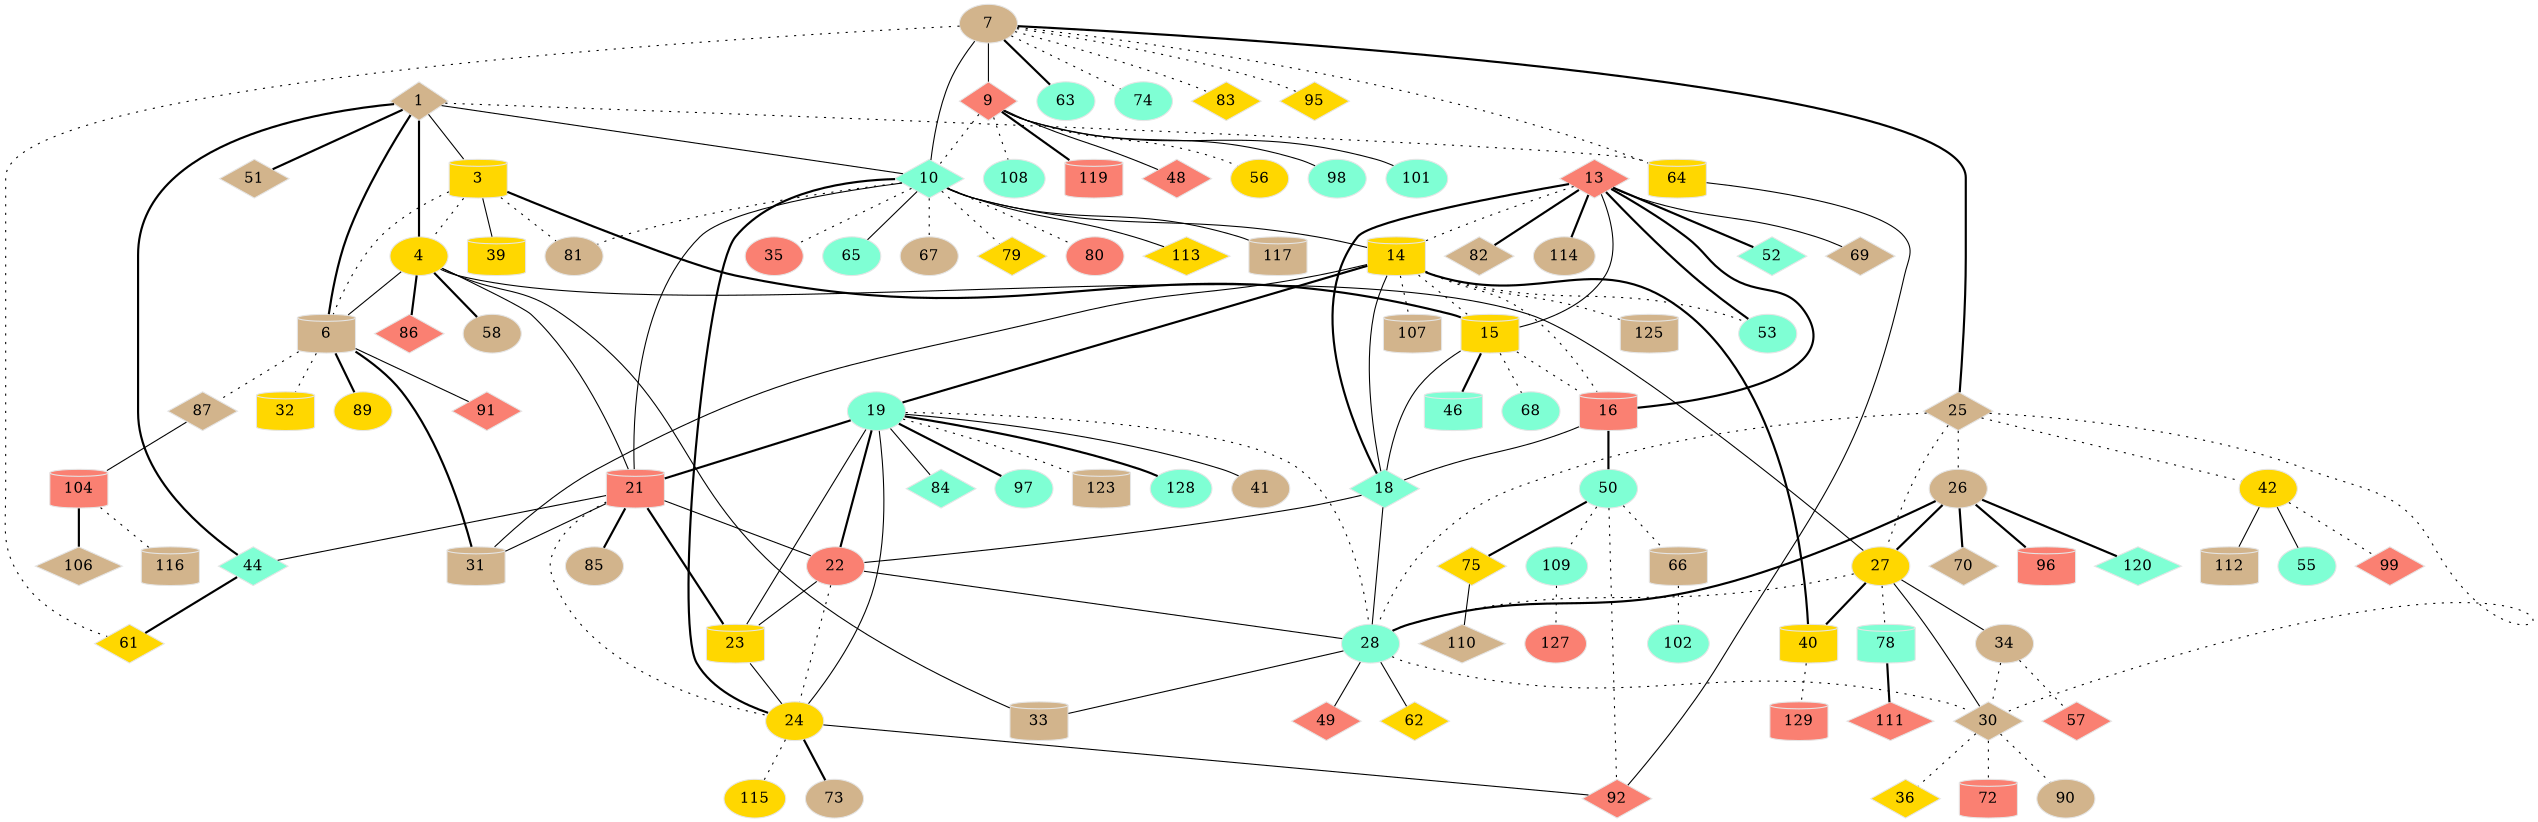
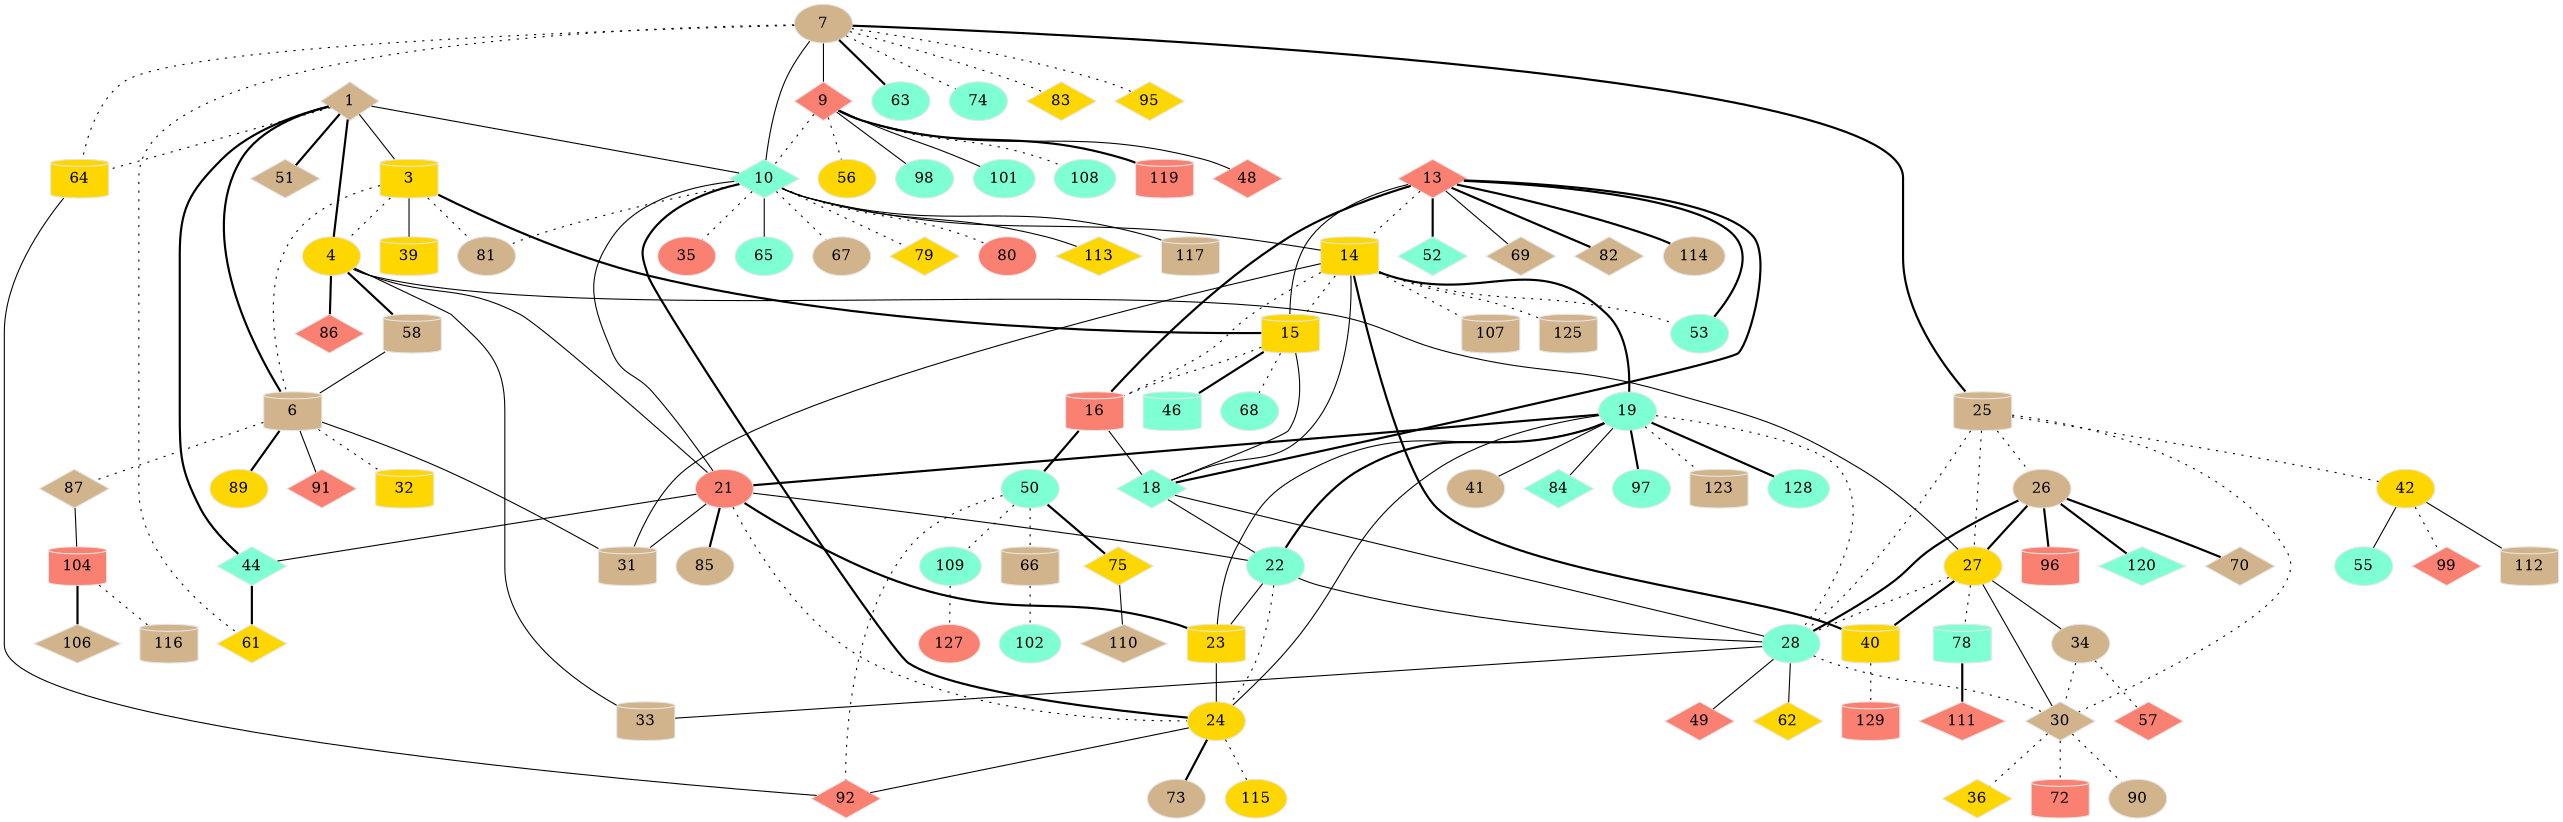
  graph {
    node [color=gray90 fillcolor=tan shape=ellipse style=filled]
    edge [style=dotted]
    1 [shape=diamond super="+2"]
    3 [fillcolor=gold shape=cylinder super="+93"]
    4 [fillcolor=gold super="+5"]
    6 [shape=cylinder super="+103"]
    10 [fillcolor=aquamarine shape=diamond super="+11"]
    44 [fillcolor=aquamarine shape=diamond]
    51 [shape=diamond]
    64 [fillcolor=gold shape=cylinder]
    15 [fillcolor=gold shape=cylinder super="+45"]
    39 [fillcolor=gold shape=cylinder]
    81
-   21 [fillcolor=salmon shape=cylinder super="+47"]
+   21 [fillcolor=salmon super="+47"]
    27 [fillcolor=gold super="+29"]
    33 [shape=cylinder super="+105"]
-   58
+   58 [shape=cylinder]
    86 [fillcolor=salmon shape=diamond]
    31 [shape=cylinder]
    32 [fillcolor=gold shape=cylinder]
    87 [shape=diamond super="+100"]
    89 [fillcolor=gold]
    91 [fillcolor=salmon shape=diamond]
    14 [fillcolor=gold shape=cylinder super="+37"]
    24 [fillcolor=gold super="+60"]
    35 [fillcolor=salmon]
    65 [fillcolor=aquamarine]
    67
    79 [fillcolor=gold shape=diamond]
    80 [fillcolor=salmon]
    113 [fillcolor=gold shape=diamond super="+121"]
    117 [shape=cylinder]
    61 [fillcolor=gold shape=diamond super="+76"]
    92 [fillcolor=salmon shape=diamond super="+124"]
    16 [fillcolor=salmon shape=cylinder super="+38"]
    18 [fillcolor=aquamarine shape=diamond]
    46 [fillcolor=aquamarine shape=cylinder]
    68 [fillcolor=aquamarine]
-   22 [fillcolor=salmon super="+126"]
+   22 [fillcolor=aquamarine super="+126"]
    23 [fillcolor=gold shape=cylinder]
    85
    40 [fillcolor=gold shape=cylinder super="+43"]
    28 [fillcolor=aquamarine super="+77"]
    30 [shape=diamond super="+71"]
    34 [super="+94"]
    78 [fillcolor=aquamarine shape=cylinder]
    104 [fillcolor=salmon shape=cylinder]
    7 [super="+8"]
    9 [fillcolor=salmon shape=diamond super="+12"]
-   25 [shape=diamond]
+   25 [shape=cylinder]
    63 [fillcolor=aquamarine]
    74 [fillcolor=aquamarine]
    83 [fillcolor=gold shape=diamond]
    95 [fillcolor=gold shape=diamond]
    48 [fillcolor=salmon shape=diamond super="+118"]
    56 [fillcolor=gold]
    98 [fillcolor=aquamarine]
    101 [fillcolor=aquamarine]
    108 [fillcolor=aquamarine]
    119 [fillcolor=salmon shape=cylinder]
    26 [super="+59"]
    42 [fillcolor=gold super="+88"]
    53 [fillcolor=aquamarine]
    19 [fillcolor=aquamarine super="+20"]
    107 [shape=cylinder]
    125 [shape=cylinder]
    73
    115 [fillcolor=gold]
    13 [fillcolor=salmon shape=diamond super="+17"]
    52 [fillcolor=aquamarine shape=diamond]
    69 [shape=diamond]
    82 [shape=diamond]
    114
    50 [fillcolor=aquamarine super="+54"]
    41
    84 [fillcolor=aquamarine shape=diamond]
    97 [fillcolor=aquamarine]
    123 [shape=cylinder]
    128 [fillcolor=aquamarine]
    129 [fillcolor=salmon shape=cylinder]
    66 [shape=cylinder]
    75 [fillcolor=gold shape=diamond]
    109 [fillcolor=aquamarine]
    49 [fillcolor=salmon shape=diamond]
    62 [fillcolor=gold shape=diamond]
    70 [shape=diamond]
    96 [fillcolor=salmon shape=cylinder]
    120 [fillcolor=aquamarine shape=diamond]
    36 [fillcolor=gold shape=diamond super="+122"]
    72 [fillcolor=salmon shape=cylinder]
    90
    55 [fillcolor=aquamarine]
    99 [fillcolor=salmon shape=diamond]
    112 [shape=cylinder]
    57 [fillcolor=salmon shape=diamond]
    111 [fillcolor=salmon shape=diamond]
    102 [fillcolor=aquamarine]
    110 [shape=diamond]
    127 [fillcolor=salmon]
    106 [shape=diamond]
    116 [shape=cylinder]
    1 -- 3 [style=solid weight=2]
    1 -- 4 [style=bold weight=4]
    1 -- 6 [style=bold weight=2]
    1 -- 10 [style=solid]
    1 -- 44 [style=bold]
    1 -- 51 [style=bold]
    1 -- 64
    3 -- 4 [weight=2]
    3 -- 6
    3 -- 15 [style=bold]
    3 -- 39 [style=solid]
    3 -- 81
-   4 -- 6 [style=solid weight=2]
+   58 -- 6 [style=solid weight=2]
    4 -- 21 [style=solid]
    4 -- 27 [style=solid]
    4 -- 33 [style=solid]
    4 -- 58 [style=bold]
    4 -- 86 [style=bold]
-   6 -- 31 [style=bold]
+   6 -- 31 [style=solid]
    6 -- 32
    6 -- 87
    6 -- 89 [style=bold]
    6 -- 91 [style=solid]
    10 -- 81
    10 -- 21 [style=solid]
    10 -- 14 [style=solid]
    10 -- 24 [style=bold]
    10 -- 35
    10 -- 65 [style=solid]
    10 -- 67
    10 -- 79
    10 -- 80
    10 -- 113 [style=solid]
    10 -- 117 [style=solid]
    44 -- 61 [style=bold]
    64 -- 92 [style=solid]
    15 -- 16
    15 -- 18 [style=solid]
    15 -- 46 [style=bold]
    15 -- 68
    21 -- 44 [style=solid]
    21 -- 31 [style=solid]
    21 -- 24
    21 -- 22 [style=solid]
    21 -- 23 [style=bold]
    21 -- 85 [style=bold]
    27 -- 40 [style=bold]
    27 -- 28 [weight=2]
    27 -- 30 [style=solid weight=2]
    27 -- 34 [style=solid]
    27 -- 78
    87 -- 104 [style=solid]
    14 -- 15
    14 -- 31 [style=solid]
    14 -- 16
    14 -- 18 [style=solid]
    14 -- 40 [style=bold]
    14 -- 53
    14 -- 19 [style=bold]
    14 -- 107
    14 -- 125
    24 -- 92 [style=solid]
    24 -- 73 [style=bold]
    24 -- 115
    16 -- 18 [style=solid]
    16 -- 50 [style=bold]
    18 -- 22 [style=solid]
    18 -- 28 [style=solid]
    22 -- 24
    22 -- 23 [style=solid]
    22 -- 28 [style=solid]
    23 -- 24 [style=solid]
    40 -- 129
    28 -- 33 [style=solid]
    28 -- 30
    28 -- 49 [style=solid]
    28 -- 62 [style=solid]
    30 -- 36
    30 -- 72
    30 -- 90
    34 -- 30
    34 -- 57
    78 -- 111 [style=bold]
    104 -- 106 [style=bold]
    104 -- 116
    7 -- 10 [style=solid weight=4]
    7 -- 64
    7 -- 61
    7 -- 9 [style=solid weight=4]
    7 -- 25 [style=bold]
    7 -- 63 [style=bold]
    7 -- 74
    7 -- 83
    7 -- 95
    9 -- 10 [weight=4]
    9 -- 48 [style=solid]
    9 -- 56
    9 -- 98 [style=solid]
    9 -- 101 [style=solid]
    9 -- 108
    9 -- 119 [style=bold]
    25 -- 27 [weight=2]
    25 -- 28
    25 -- 30
    25 -- 26
    25 -- 42
    26 -- 27 [style=bold weight=2]
    26 -- 28 [style=bold]
    26 -- 70 [style=bold]
    26 -- 96 [style=bold]
    26 -- 120 [style=bold]
    42 -- 55 [style=solid]
    42 -- 99
    42 -- 112 [style=solid]
    19 -- 21 [style=bold weight=2]
    19 -- 24 [style=solid weight=2]
    19 -- 22 [style=bold weight=2]
    19 -- 23 [style=solid weight=2]
    19 -- 28
    19 -- 41 [style=solid]
    19 -- 84 [style=solid]
    19 -- 97 [style=bold]
    19 -- 123
    19 -- 128 [style=bold]
    13 -- 15 [style=solid weight=2]
    13 -- 14 [weight=2]
    13 -- 16 [style=bold weight=2]
    13 -- 18 [style=bold weight=2]
    13 -- 53 [style=bold]
    13 -- 52 [style=bold]
    13 -- 69 [style=solid]
    13 -- 82 [style=bold]
    13 -- 114 [style=bold]
    50 -- 92
    50 -- 66
    50 -- 75 [style=bold]
    50 -- 109
    66 -- 102
    75 -- 110 [style=solid]
    109 -- 127
  }
